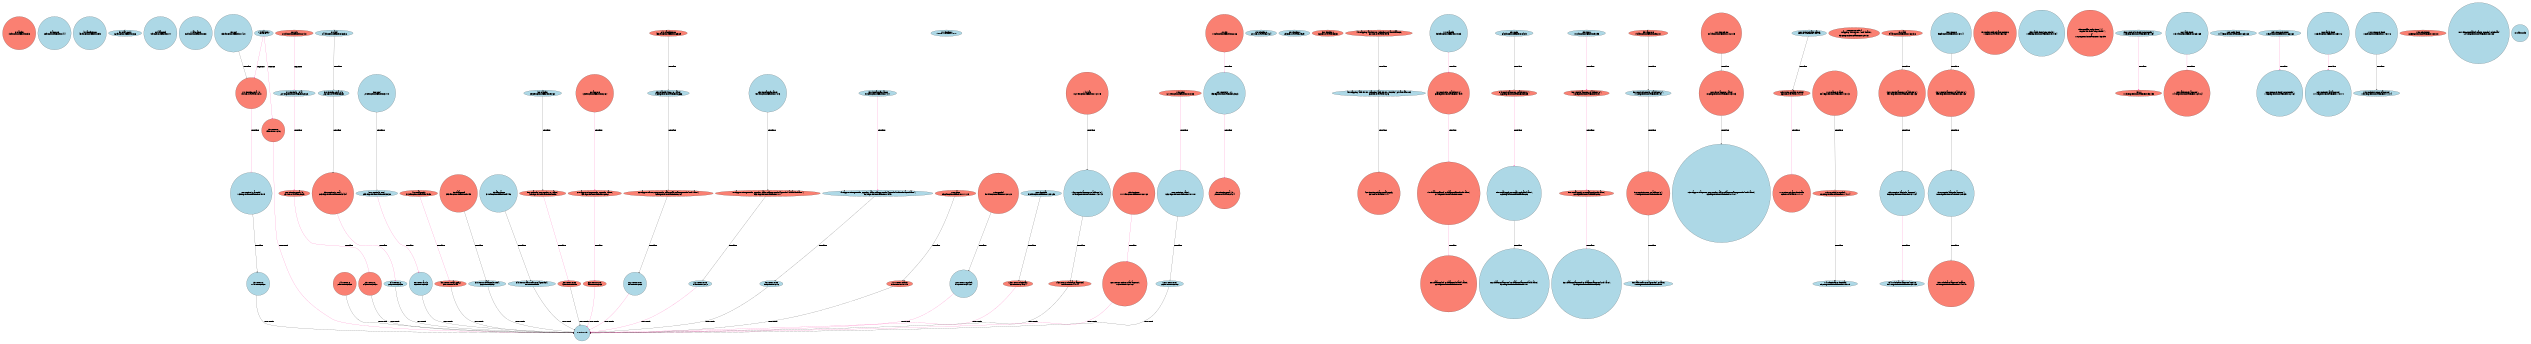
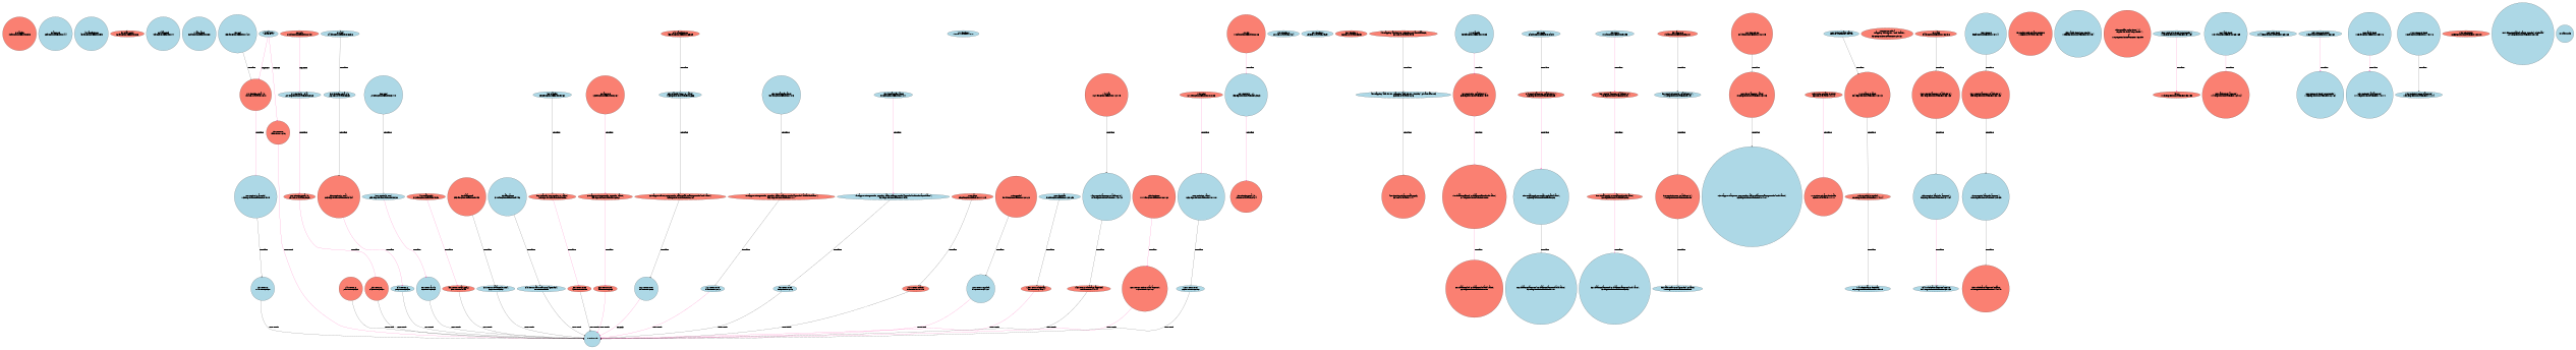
  digraph {
    node [fillcolor=lightblue shape=circle style=filled type_label=expression_statement]
    edge [arrowhead=tee color=black controlflow_type=next_line edge_type=CFG_edge]
    n1 [fillcolor=salmon label="2_ transfer\n13-function_definition-3-3" type_label=function_definition]
    n2 [label="3_ approve\n28-function_definition-4-4" type_label=function_definition]
    n3 [label="4_ transferFrom\n43-function_definition-5-5" type_label=function_definition]
-   n4 [label="5_ totalSupply\n62-function_definition-6-6" shape=ellipse type_label=function_definition]
+   n4 [fillcolor=salmon label="5_ totalSupply\n62-function_definition-6-6" shape=ellipse type_label=function_definition]
    n5 [label="6_ balanceOf\n70-function_definition-7-7" type_label=function_definition]
    n6 [label="7_ allowance\n82-function_definition-8-8" type_label=function_definition]
    n7 [label="13_ mul\n133-function_definition-14-21" type_label=function_definition]
    n8 [fillcolor=salmon label="17_ uint256 c = a * b;\n157-new_variable-18-18" type_label=new_variable]
    n9 [label="18_ require(c / a == b);\n165-expression_statement-19-19"]
    n10 [label="14_ if_a == 0\n150-if-15-17" shape=ellipse type_label=if]
    n11 [fillcolor=salmon label="15_ return 0;\n155-return-16-16" type_label=return]
    n12 [label="0_ exit_node" type_label=exit]
    n13 [label="19_ return c;\n174-return-20-20" type_label=return]
    n14 [label="17_ uint256 c\n158-new_variable-18-18" shape=ellipse type_label=new_variable]
    n15 [fillcolor=salmon label="21_ div\n176-function_definition-22-26" type_label=function_definition]
    n16 [label="22_ require(b > 0);\n193-expression_statement-23-23"]
    n17 [fillcolor=salmon label="23_ uint256 c = a / b;\n200-new_variable-24-24" type_label=new_variable]
    n18 [fillcolor=salmon label="24_ return c;\n208-return-25-25" type_label=return]
    n19 [label="23_ uint256 c\n201-new_variable-24-24" shape=ellipse type_label=new_variable]
    n20 [fillcolor=salmon label="26_ sub\n210-function_definition-27-31" shape=ellipse type_label=function_definition]
    n21 [label="27_ require(b <= a);\n227-expression_statement-28-28" shape=ellipse]
    n22 [fillcolor=salmon label="28_ uint256 c = a - b;\n234-new_variable-29-29" shape=ellipse type_label=new_variable]
    n23 [fillcolor=salmon label="29_ return c;\n242-return-30-30" type_label=return]
    n24 [label="28_ uint258 c\n235-new_variable-29-29" shape=ellipse type_label=new_variable]
    n25 [label="31_ add\n244-function_definition-32-36" shape=ellipse type_label=function_definition]
    n26 [label="32_ uint256 c = a + b;\n261-new_variable-33-33" shape=ellipse type_label=new_variable]
    n27 [fillcolor=salmon label="33_ require(c >= a);\n269-expression_statement-34-34"]
    n28 [label="34_ return c;\n276-return-35-35" shape=ellipse type_label=return]
    n29 [fillcolor=salmon label="32_ uint256 c\n262-new_variable-33-33" shape=ellipse type_label=new_variable]
    n30 [label="36_ mod\n278-function_definition-37-40" type_label=function_definition]
    n31 [label="37_ require(b != 0);\n295-expression_statement-38-38" shape=ellipse]
    n32 [label="38_ return a % b;\n302-return-39-39" type_label=return]
    n33 [fillcolor=salmon label="44_ mapping (address => uint256) private _balances;\n321-new_variable-45-45" shape=ellipse type_label=new_variable]
    n34 [label="45_ mapping (address => mapping (address => uint256)) private _allowed;\n328-new_variable-46-46" shape=ellipse type_label=new_variable]
    n35 [fillcolor=salmon label="46_ uint256 private _totalSupply;\n337-new_variable-47-47" type_label=new_variable]
    n36 [fillcolor=salmon label="47_ totalSupply\n342-function_definition-48-50" shape=ellipse type_label=function_definition]
    n37 [fillcolor=salmon label="48_ return _totalSupply;\n351-return-49-49" shape=ellipse type_label=return]
    n38 [fillcolor=salmon label="50_ balanceOf\n353-function_definition-51-53" type_label=function_definition]
    n39 [label="51_ return _balances[owner];\n366-return-52-52" shape=ellipse type_label=return]
    n40 [label="53_ allowance\n370-function_definition-54-56" type_label=function_definition]
    n41 [label="54_ return _allowed[owner][spender];\n387-return-55-55" shape=ellipse type_label=return]
    n42 [label="56_ transfer\n393-function_definition-57-60" shape=ellipse type_label=function_definition]
    n43 [fillcolor=salmon label="57_ _transfer(msg.sender, to, value);\n409-expression_statement-58-58" shape=ellipse]
    n44 [fillcolor=salmon label="58_ return true;\n420-return-59-59" shape=ellipse type_label=return]
    n45 [fillcolor=salmon label="60_ approve\n423-function_definition-61-64" type_label=function_definition]
    n46 [fillcolor=salmon label="61_ _approve(msg.sender, spender, value);\n439-expression_statement-62-62" shape=ellipse]
    n47 [fillcolor=salmon label="62_ return true;\n450-return-63-63" shape=ellipse type_label=return]
    n48 [fillcolor=salmon label="64_ transferFrom\n453-function_definition-65-69" shape=ellipse type_label=function_definition]
    n49 [label="65_ _transfer(from, to, value);\n473-expression_statement-66-66" shape=ellipse]
    n50 [fillcolor=salmon label="66_ _approve(from, msg.sender, _allowed[from][msg.sender].sub(value));\n482-expression_statement-67-67" shape=ellipse]
    n51 [label="67_ return true;\n504-return-68-68" type_label=return]
    n52 [label="69_ increaseAllowance\n507-function_definition-70-73" type_label=function_definition]
    n53 [fillcolor=salmon label="70_ _approve(msg.sender, spender, _allowed[msg.sender][spender].add(addedValue));\n523-expression_statement-71-71" shape=ellipse]
    n54 [label="71_ return true;\n545-return-72-72" shape=ellipse type_label=return]
    n55 [label="73_ decreaseAllowance\n548-function_definition-74-77" shape=ellipse type_label=function_definition]
    n56 [label="74_ _approve(msg.sender, spender, _allowed[msg.sender][spender].sub(subtractedValue));\n564-expression_statement-75-75" shape=ellipse]
    n57 [label="75_ return true;\n586-return-76-76" shape=ellipse type_label=return]
    n58 [label="77_ _transfer\n589-function_definition-78-83" type_label=function_definition]
    n59 [fillcolor=salmon label="78_ require(to != address(0));\n605-expression_statement-79-79"]
    n60 [fillcolor=salmon label="79_ _balances[from] = _balances[from].sub(value);\n614-expression_statement-80-80"]
    n61 [fillcolor=salmon label="80_ _balances[to] = _balances[to].add(value);\n627-expression_statement-81-81"]
    n62 [label="83_ _mint\n648-function_definition-84-89" shape=ellipse type_label=function_definition]
    n63 [fillcolor=salmon label="84_ require(account != address(0));\n660-expression_statement-85-85" shape=ellipse]
    n64 [label="85_ _totalSupply = _totalSupply.add(value);\n669-expression_statement-86-86"]
    n65 [label="86_ _balances[account] = _balances[account].add(value);\n678-expression_statement-87-87"]
    n66 [label="89_ _burn\n701-function_definition-90-95" shape=ellipse type_label=function_definition]
    n67 [fillcolor=salmon label="90_ require(account != address(0));\n713-expression_statement-91-91" shape=ellipse]
    n68 [fillcolor=salmon label="91_ _totalSupply = _totalSupply.sub(value);\n722-expression_statement-92-92" shape=ellipse]
    n69 [label="92_ _balances[account] = _balances[account].sub(value);\n731-expression_statement-93-93"]
    n70 [fillcolor=salmon label="95_ _approve\n754-function_definition-96-101" shape=ellipse type_label=function_definition]
    n71 [label="96_ require(spender != address(0));\n770-expression_statement-97-97" shape=ellipse]
    n72 [fillcolor=salmon label="97_ require(owner != address(0));\n779-expression_statement-98-98"]
    n73 [label="98_ _allowed[owner][spender] = value;\n788-expression_statement-99-99" shape=ellipse]
    n74 [fillcolor=salmon label="101_ _burnFrom\n804-function_definition-102-105" type_label=function_definition]
    n75 [fillcolor=salmon label="102_ _burn(account, value);\n816-expression_statement-103-103"]
    n76 [label="103_ _approve(account, msg.sender, _allowed[account][msg.sender].sub(value));\n823-expression_statement-104-104"]
    n77 [label="108_ string private _name;\n855-new_variable-109-109" shape=ellipse type_label=new_variable]
    n78 [fillcolor=salmon label="109_ string private _symbol;\n860-new_variable-110-110" shape=ellipse type_label=new_variable]
    n79 [fillcolor=salmon label="110_ uint8 private _decimals;\n865-new_variable-111-111" type_label=new_variable]
    n80 [fillcolor=salmon label="112_ _name = name;\n884-expression_statement-113-113"]
    n81 [fillcolor=salmon label="113_ _symbol = symbol;\n888-expression_statement-114-114" shape=ellipse]
    n82 [label="114_ _decimals = decimals;\n892-expression_statement-115-115" shape=ellipse]
    n83 [fillcolor=salmon label="116_ name\n896-function_definition-117-119" shape=ellipse type_label=function_definition]
    n84 [fillcolor=salmon label="117_ return _name;\n905-return-118-118" shape=ellipse type_label=return]
    n85 [fillcolor=salmon label="119_ symbol\n907-function_definition-120-122" type_label=function_definition]
    n86 [label="120_ return _symbol;\n916-return-121-121" type_label=return]
    n87 [label="122_ decimals\n918-function_definition-123-125" shape=ellipse type_label=function_definition]
    n88 [fillcolor=salmon label="123_ return _decimals;\n927-return-124-124" shape=ellipse type_label=return]
    n89 [fillcolor=salmon label="128_ struct Role {\n        mapping (address => bool) bearer;\n    }\n936-expression_statement-129-131" shape=ellipse]
    n90 [fillcolor=salmon label="131_ add\n944-function_definition-132-136" shape=ellipse type_label=function_definition]
    n91 [fillcolor=salmon label="132_ require(account != address(0));\n957-expression_statement-133-133"]
    n92 [label="133_ require(!has(role, account));\n966-expression_statement-134-134"]
    n93 [label="134_ role.bearer[account] = true;\n977-expression_statement-135-135" shape=ellipse]
    n94 [label="136_ remove\n986-function_definition-137-141" type_label=function_definition]
    n95 [fillcolor=salmon label="137_ require(account != address(0));\n999-expression_statement-138-138"]
    n96 [label="138_ require(has(role, account));\n1008-expression_statement-139-139"]
    n97 [fillcolor=salmon label="139_ role.bearer[account] = false;\n1018-expression_statement-140-140"]
    n98 [fillcolor=salmon label="141_ has\n1027-function_definition-142-145" type_label=function_definition]
    n99 [label="142_ require(account != address(0));\n1045-expression_statement-143-143"]
    n100 [fillcolor=salmon label="143_ return role.bearer[account];\n1054-return-144-144" shape=ellipse type_label=return]
    n101 [fillcolor=salmon label="151_ Roles.Role private _minters;\n1086-new_variable-152-152" type_label=new_variable]
    n102 [label="153_ _addMinter(msg.sender);\n1095-expression_statement-154-154"]
    n103 [fillcolor=salmon label="155_ modifier onlyMinter() {\n        require(isMinter(msg.sender));\n        _;\n    }\n1102-expression_statement-156-159"]
    n104 [label="156_ require(isMinter(msg.sender));\n1105-expression_statement-157-157" shape=ellipse]
    n105 [fillcolor=salmon label="157_ _;\n1115-expression_statement-158-158" shape=ellipse]
    n106 [fillcolor=salmon label="159_ isMinter\n1117-function_definition-160-162" type_label=function_definition]
    n107 [fillcolor=salmon label="160_ return _minters.has(account);\n1130-return-161-161" type_label=return]
    n108 [label="162_ addMinter\n1137-function_definition-163-165" type_label=function_definition]
    n109 [fillcolor=salmon label="163_ _addMinter(account);\n1147-expression_statement-164-164"]
    n110 [label="162_ onlyMinter\n1144-expression_statement-163-163" shape=ellipse]
    n111 [label="165_ renounceMinter\n1152-function_definition-166-168" shape=ellipse type_label=function_definition]
    n112 [label="166_ _removeMinter(msg.sender);\n1156-expression_statement-167-167"]
    n113 [label="168_ _addMinter\n1163-function_definition-169-172" type_label=function_definition]
    n114 [label="169_ _minters.add(account);\n1171-expression_statement-170-170"]
    n115 [label="172_ _removeMinter\n1182-function_definition-173-176" type_label=function_definition]
    n116 [label="173_ _minters.remove(account);\n1190-expression_statement-174-174" shape=ellipse]
    n117 [fillcolor=salmon label="179_ mint\n1214-function_definition-180-183" shape=ellipse type_label=function_definition]
    n118 [label="180_ _mint(to, value);\n1232-expression_statement-181-181"]
    n119 [label="181_ return true;\n1239-return-182-182" shape=ellipse type_label=return]
    n120 [fillcolor=salmon label="179_ onlyMinter\n1225-expression_statement-180-180" shape=ellipse]
    n121 [label="187_ ERC20Detailed(_name, _symbol, _decimals)\n1270-expression_statement-188-188"]
    n122 [label="0_ start_node" type_label=start]
    n7 -> n8 [arrowhead=odot label=next_line]
    n8 -> n9 [arrowhead=odot color=deeppink label=next_line]
    n9 -> n13 [label=next_line]
    n10 -> n8 [color=deeppink controlflow_type=neg_next label=neg_next]
    n10 -> n11 [color=deeppink controlflow_type=pos_next label=pos_next]
    n11 -> n12 [color=deeppink controlflow_type=return_exit label=return_exit]
    n13 -> n12 [controlflow_type=return_exit label=return_exit]
    n15 -> n16 [arrowhead=odot color=deeppink label=next_line]
    n16 -> n17 [color=deeppink label=next_line]
    n18 -> n12 [arrowhead=odot controlflow_type=return_exit label=return_exit]
    n20 -> n21 [arrowhead=odot color=deeppink label=neg_next]
    n21 -> n22 [color=deeppink label=next_line]
    n22 -> n23 [arrowhead=odot color=deeppink label=next_line]
    n23 -> n12 [controlflow_type=return_exit label=return_exit]
    n25 -> n26 [arrowhead=odot label=next_line]
    n26 -> n27 [label=next_line]
    n27 -> n28 [color=deeppink label=next_line]
    n28 -> n12 [arrowhead=odot controlflow_type=return_exit label=return_exit]
    n30 -> n31 [arrowhead=odot label=next_line]
    n31 -> n32 [color=deeppink label=next_line]
    n32 -> n12 [arrowhead=odot controlflow_type=return_exit label=return_exit]
    n33 -> n34 [arrowhead=odot label=next_line]
    n34 -> n35 [arrowhead=odot label=next_line]
    n36 -> n37 [color=deeppink label=next_line]
    n37 -> n12 [arrowhead=odot controlflow_type=return_exit label=return_exit]
    n38 -> n39 [label=next_line]
    n39 -> n12 [arrowhead=odot controlflow_type=return_exit label=return_exit]
    n40 -> n41 [label=next_line]
    n41 -> n12 [controlflow_type=return_exit label=return_exit]
    n42 -> n43 [label=next_line]
    n43 -> n44 [color=deeppink label=next_line]
    n44 -> n12 [controlflow_type=return_exit label=return_exit]
    n45 -> n46 [color=deeppink label=next_line]
    n46 -> n47 [color=deeppink label=next_line]
    n47 -> n12 [color=deeppink controlflow_type=return_exit label=return_exit]
    n48 -> n49 [arrowhead=odot label=next_line]
    n49 -> n50 [arrowhead=odot label=next_line]
    n50 -> n51 [label=next_line]
-   n51 -> n12 [color=deeppink controlflow_type=return_exit label=return_exit]
+   n51 -> n12 [color=deeppink controlflow_type=return_exit label=pos_exit]
    n52 -> n53 [label=next_line]
    n53 -> n54 [arrowhead=odot label=next_line]
    n54 -> n12 [color=deeppink controlflow_type=return_exit label=return_exit]
    n55 -> n56 [color=deeppink label=next_line]
    n56 -> n57 [label=next_line]
    n57 -> n12 [controlflow_type=return_exit label=return_exit]
    n58 -> n59 [color=deeppink label=next_line]
    n59 -> n60 [arrowhead=odot color=deeppink label=next_line]
    n60 -> n61 [arrowhead=odot color=deeppink label=next_line]
    n62 -> n63 [arrowhead=odot label=next_line]
    n63 -> n64 [color=deeppink label=next_line]
    n64 -> n65 [arrowhead=odot label=next_line]
    n66 -> n67 [color=deeppink label=next_line]
    n67 -> n68 [color=deeppink label=next_line]
    n68 -> n69 [arrowhead=odot color=deeppink label=next_line]
    n70 -> n71 [label=next_line]
    n71 -> n72 [arrowhead=odot label=next_line]
    n72 -> n73 [arrowhead=odot label=next_line]
    n74 -> n75 [arrowhead=odot label=next_line]
    n75 -> n76 [label=next_line]
-   n77 -> n78 [label=next_line]
+   n77 -> n80 [label=next_line]
    n78 -> n79 [arrowhead=odot color=deeppink label=next_line]
    n80 -> n81 [arrowhead=odot label=next_line]
    n81 -> n82 [label=next_line]
    n83 -> n84 [label=next_line]
    n84 -> n12 [controlflow_type=return_exit label=return_exit]
    n85 -> n86 [label=next_line]
    n86 -> n12 [arrowhead=odot color=deeppink controlflow_type=return_exit label=return_exit]
    n87 -> n88 [label=next_line]
    n88 -> n12 [arrowhead=odot color=deeppink controlflow_type=return_exit label=return_exit]
    n90 -> n91 [arrowhead=odot label=next_line]
    n91 -> n92 [arrowhead=odot label=next_line]
    n92 -> n93 [arrowhead=odot color=deeppink label=next_line]
    n94 -> n95 [arrowhead=odot label=next_line]
    n95 -> n96 [label=next_line]
    n96 -> n97 [arrowhead=odot label=next_line]
    n98 -> n99 [label=next_line]
    n99 -> n100 [label=next_line]
    n100 -> n12 [controlflow_type=return_exit label=return_exit]
    n104 -> n105 [color=deeppink label=next_line]
    n106 -> n107 [color=deeppink label=next_line]
    n107 -> n12 [color=deeppink controlflow_type=return_exit label=return_exit]
    n108 -> n109 [arrowhead=odot color=deeppink label=next_line]
    n111 -> n112 [color=deeppink label=next_line]
    n113 -> n114 [color=deeppink label=next_line]
    n115 -> n116 [label=next_line]
    n117 -> n118 [arrowhead=odot color=deeppink label=next_line]
    n118 -> n119 [arrowhead=odot label=next_line]
    n119 -> n12 [controlflow_type=return_exit label=return_exit]
  }
